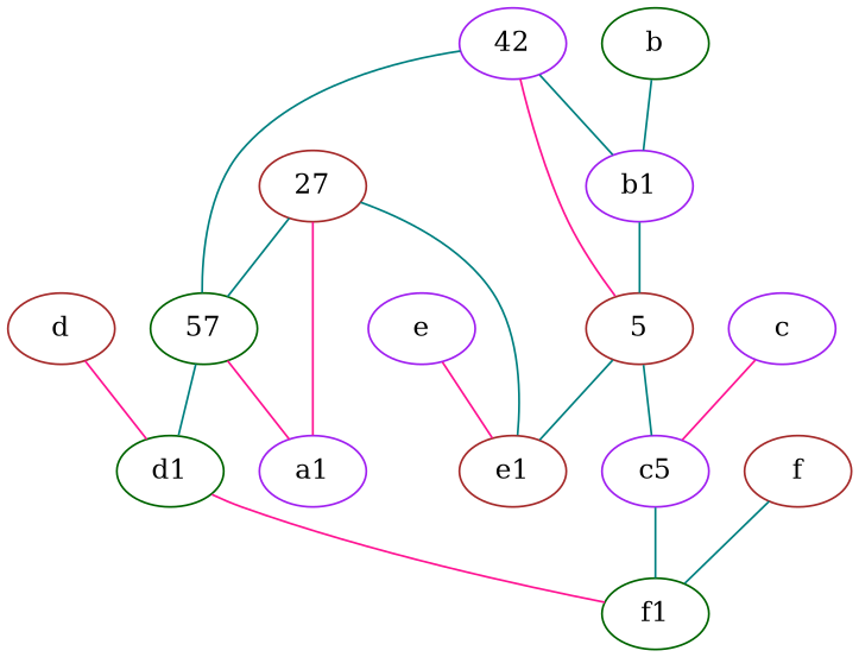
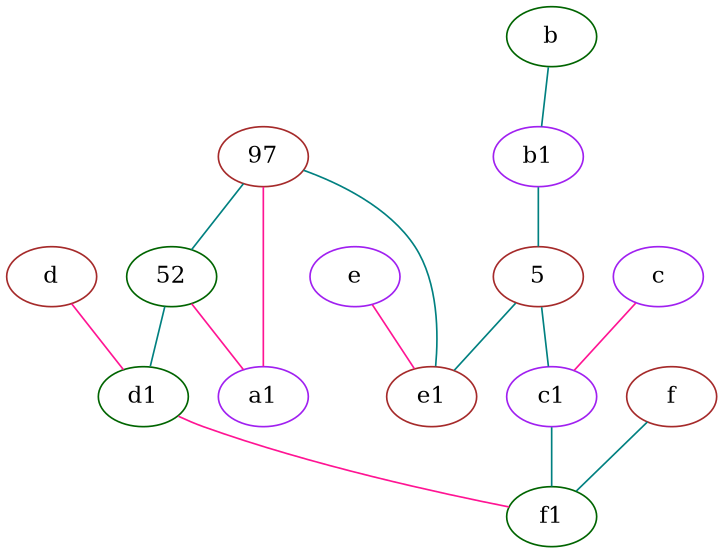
  graph {
    node [color=purple labelfontsize=50]
    edge [color=teal]
    d [color=brown]
    d1 [color=darkgreen]
    f1 [color=darkgreen]
-   52 [color=darkgreen label=57]
+   52 [color=darkgreen]
    a1
-   c1 [label=c5]
+   c1
    5 [color=brown]
    e1 [color=brown]
    e
    b [color=darkgreen]
    b1
-   42
    f [color=brown]
    c
-   27 [color=brown]
+   27 [color=brown label=97]
    d -- d1 [color=deeppink]
    d1 -- f1 [color=deeppink]
    52 -- d1
    52 -- a1 [color=deeppink]
    c1 -- f1
    5 -- c1
    5 -- e1
    e -- e1 [color=deeppink]
    b -- b1
    b1 -- 5
-   42 -- 52
-   42 -- 5 [color=deeppink]
-   42 -- b1
    f -- f1
    c -- c1 [color=deeppink]
    27 -- 52
    27 -- a1 [color=deeppink]
    27 -- e1
  }
